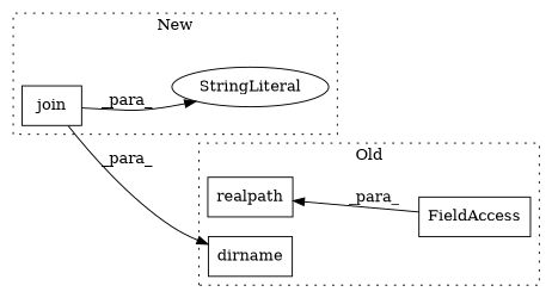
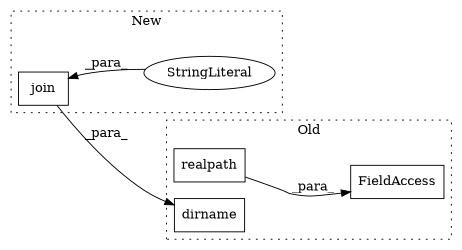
  digraph {
    fontname="DejaVu Serif"
    rankdir=LR
    node [a=32 fontname="DejaVu Serif" shape=box]
    edge [fontname="DejaVu Serif"]
    n1 [l="9,1" label=realpath s="492,509"]
    n2 [a=22 l=8 label=FieldAccess s=501]
    n3 [l="8,1" label=dirname s="479,510"]
    n4 [l="5,1" label=join s="528,571"]
    n5 [a=45 l=17 label=StringLiteral s=554 shape=ellipse]
    subgraph cluster_1 {
      label=Old
      style=dotted
      n1
      n2
      n3
    }
    subgraph cluster_2 {
      label=New
      style=dotted
      n4
      n5
    }
-   n2 -> n1 [label=_para_]
+   n1 -> n2 [label=_para_]
    n4 -> n3 [label=_para_]
-   n4 -> n5 [label=_para_]
+   n5 -> n4 [label=_para_]
  }
